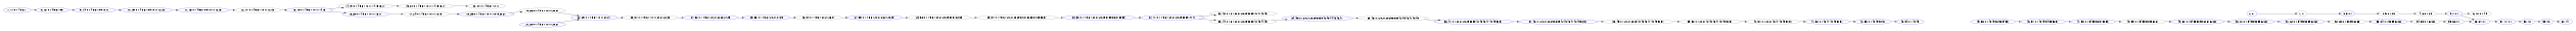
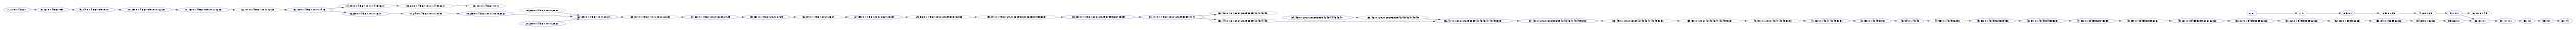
  digraph {
    rankdir=LR
    node [color=blue]
    edge [arrowhead=diamond]
    n1 [label="0, 0: "]
    n2 [color=gray40 label="1, 1: "]
    n3 [label="8, 3: 0 1"]
    n4 [color=gray40 label="3, 5: 0 1 2 3 "]
    n5 [color=gray40 label="4, 6: 0 1 2 3 "]
    n6 [label="5, 7: 0 1 "]
    n7 [color=gray40 label="6, 10: 0 1 4 5 "]
    n8 [label="56, 67: 0 1 "]
    n9 [label="57, 71: 0 1 "]
    n10 [label="7, 11: 0 1 4 5 6 7 "]
    n11 [label="8, 12: 0 1 4 5 6 7 8 9 "]
    n12 [label="9, 14: 0 1 4 5 6 7 8 9 10 11 "]
    n13 [label="10, 15: 0 1 4 5 6 7 8 9 10 11 12 13 "]
    n14 [label="11, 16: 0 1 4 5 6 7 8 9 10 11 12 13 "]
    n15 [color=gray40 label="12, 17: 0 1 4 5 6 7 10 11 12 13 "]
    n16 [label="13, 18: 0 1 4 5 6 7 10 11 14 15 "]
    n17 [color=gray40 label="14, 19: 0 1 4 5 6 7 10 11 14 15 16 17 "]
    n18 [label="16, 23: 0 1 4 5 6 7 10 11 16 17 "]
    n19 [color=gray40 label="15, 20: 0 1 4 5 6 7 10 11 14 15 16 17 "]
    n20 [color=gray40 label="20, 27: 0 1 4 5 6 7 10 11 "]
    n21 [color=gray40 label="17, 24: 0 1 4 5 6 7 10 11 18 19 "]
    n22 [label="18, 25: 0 1 4 5 6 7 10 11 18 19 20 21 "]
    n23 [color=gray40 label="19, 26: 0 1 4 5 6 7 10 11 20 21 "]
    n24 [label="22, 29: 0 1 4 5 6 7 10 11 20 21 "]
    n25 [color=gray40 label="23, 31: 0 1 4 5 6 7 10 11 20 21 22 23 "]
    n26 [label="21, 28: 0 1 4 5 6 7 10 11 20 21 "]
    n27 [label="24, 32: 0 1 4 5 6 7 20 21 22 23 24 25 "]
    n28 [label="25, 33: 0 1 4 5 6 7 20 21 24 25 "]
    n29 [color=gray40 label="26, 34: 0 1 4 5 6 7 20 21 26 27 "]
    n30 [label="27, 35: 0 1 4 5 6 7 20 21 26 27 28 29 "]
    n31 [color=gray40 label="28, 36: 0 1 4 5 6 7 20 21 28 29 30 31 32 33 "]
    n32 [color=gray40 label="29, 37: 0 1 4 5 6 7 20 21 28 29 30 31 32 33 34 35 36 37 "]
    n33 [label="30, 38: 0 1 4 5 6 7 20 21 28 29 34 35 36 37 38 39 "]
    n34 [label="31, 41: 0 1 4 5 6 7 20 21 28 29 38 39 40 41 "]
    n35 [color=gray40 label="32, 42: 0 1 6 7 20 21 28 29 38 39 40 41 42 43 "]
    n36 [color=gray40 label="33, 44: 0 1 6 7 20 21 28 29 38 39 42 43 44 45 "]
    n37 [label="34, 45: 0 1 20 21 28 29 38 39 42 43 44 45 46 47 "]
    n38 [color=gray40 label="35, 46: 0 1 20 21 28 29 38 39 42 43 46 47 48 49 "]
    n39 [label="36, 47: 0 1 20 21 28 29 38 39 42 43 46 47 48 49 50 51 "]
    n40 [label="37, 48: 0 1 20 21 28 29 38 39 42 43 46 47 48 49 50 51 "]
    n41 [color=gray40 label="38, 49: 0 1 20 21 28 29 42 43 46 47 48 49 50 51 "]
    n42 [color=gray40 label="39, 50: 0 1 20 21 42 43 46 47 48 49 50 51 "]
    n43 [color=gray40 label="40, 51: 0 1 20 21 46 47 48 49 50 51 "]
    n44 [label="41, 52: 0 1 46 47 48 49 50 51 "]
    n45 [label="42, 53: 0 1 48 49 50 51 "]
    n46 [label="43, 54: 0 1 48 49 "]
+   n47 [color=gray40 label="44, 55: 0 1 48 49 52 53 "]
    n48 [label="45, 56: 0 1 48 49 52 53 54 55 "]
    n49 [label="46, 57: 0 1 48 49 54 55 56 57 "]
    n50 [label="47, 58: 0 1 54 55 56 57 58 59 "]
    n51 [color=gray40 label="48, 59: 0 1 54 55 58 59 60 61 "]
    n52 [label="49, 60: 0 1 54 55 58 59 60 61 62 63 "]
    n53 [label="50, 61: 0 1 54 55 58 59 62 63 "]
    n54 [label="51, 62: 0 1 54 55 58 59 62 63 "]
    n55 [color=gray40 label="52, 63: 0 1 58 59 62 63 "]
    n56 [label="53, 64: 0 1 58 59 62 63 "]
    n57 [color=gray40 label="54, 65: 0 1 62 63 "]
    n58 [label="55, 66: 0 1 "]
    n59 [label="58, 72: "]
    n60 [label="59, 73: "]
    n61 [label="60, 74: "]
    n1 -> n2
    n2 -> n3
    n3 -> n4
    n4 -> n5 [arrowhead=normal]
    n5 -> n6 [arrowhead=normal]
    n6 -> n7 [arrowhead=normal]
    n6 -> n8 [arrowhead=normal]
    n8 -> n9
    n9 -> n59 [arrowhead=normal]
    n10 -> n11 [arrowhead=normal]
    n11 -> n12 [arrowhead=normal]
    n12 -> n13
    n13 -> n14
    n14 -> n15
    n15 -> n16
    n16 -> n17
    n16 -> n18 [arrowhead=normal]
    n17 -> n19 [arrowhead=normal]
    n18 -> n21 [arrowhead=normal]
    n19 -> n20 [arrowhead=normal]
    n21 -> n22
-   n22 -> n23
+   n22 -> n24
    n23 -> n24 [arrowhead=normal]
    n24 -> n25
    n25 -> n27 [arrowhead=normal]
    n26 -> n24
    n27 -> n28
    n28 -> n29
    n29 -> n30
    n30 -> n31 [arrowhead=normal]
    n31 -> n32 [arrowhead=normal]
    n32 -> n33 [arrowhead=normal]
    n33 -> n34
    n34 -> n35
    n34 -> n36 [arrowhead=normal]
-   n36 -> n37 [arrowhead=normal]
+   n36 -> n39 [arrowhead=normal]
    n37 -> n38 [arrowhead=normal]
    n38 -> n39
    n39 -> n40
    n40 -> n41 [arrowhead=normal]
    n41 -> n42
    n42 -> n43
    n43 -> n44
    n44 -> n45
    n45 -> n46 [arrowhead=normal]
+   n46 -> n47 [arrowhead=normal]
+   n47 -> n48 [arrowhead=normal]
    n48 -> n49 [arrowhead=normal]
    n49 -> n50 [arrowhead=normal]
    n50 -> n51
    n51 -> n52
    n52 -> n53
    n53 -> n54 [arrowhead=normal]
    n54 -> n55
    n55 -> n56
    n56 -> n57 [arrowhead=normal]
    n57 -> n58
    n58 -> n8
    n59 -> n60 [arrowhead=normal]
    n60 -> n61
  }
